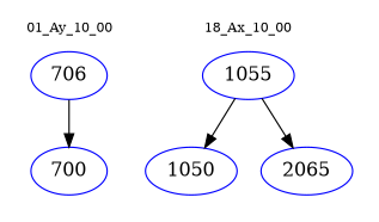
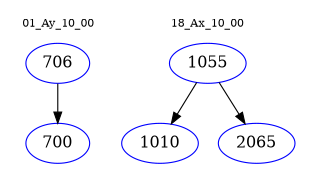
  digraph {
    node [color=blue]
    edge [color=black]
    n1 [label=706]
    n2 [label=700]
    n3 [label=1055]
-   n4 [label=1050]
+   n4 [label=1010]
    n5 [label=2065]
    subgraph cluster_1 {
      color=white
      fontsize=10
      label="01_Ay_10_00"
      n1
      n2
    }
    subgraph cluster_2 {
      color=white
      fontsize=10
      label="18_Ax_10_00"
      n3
      n4
      n5
    }
    n1 -> n2
    n3 -> n4
    n3 -> n5
  }
